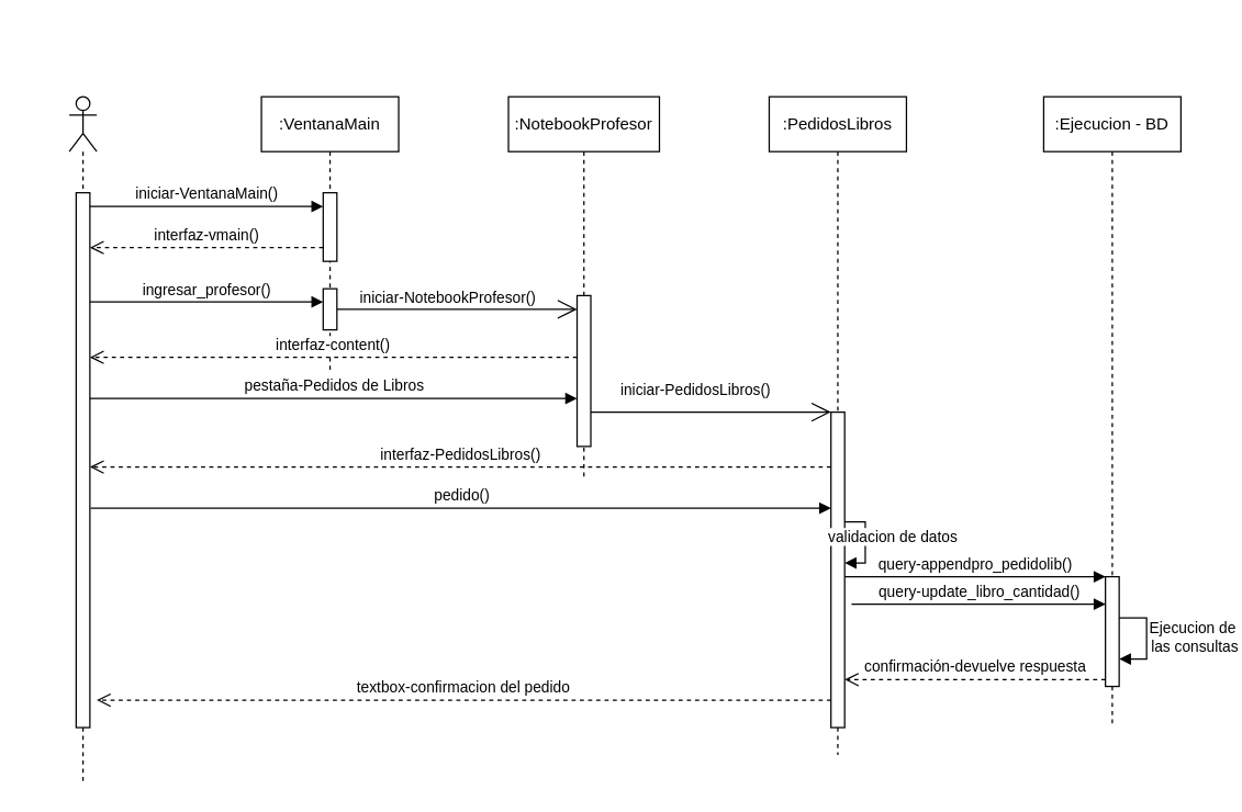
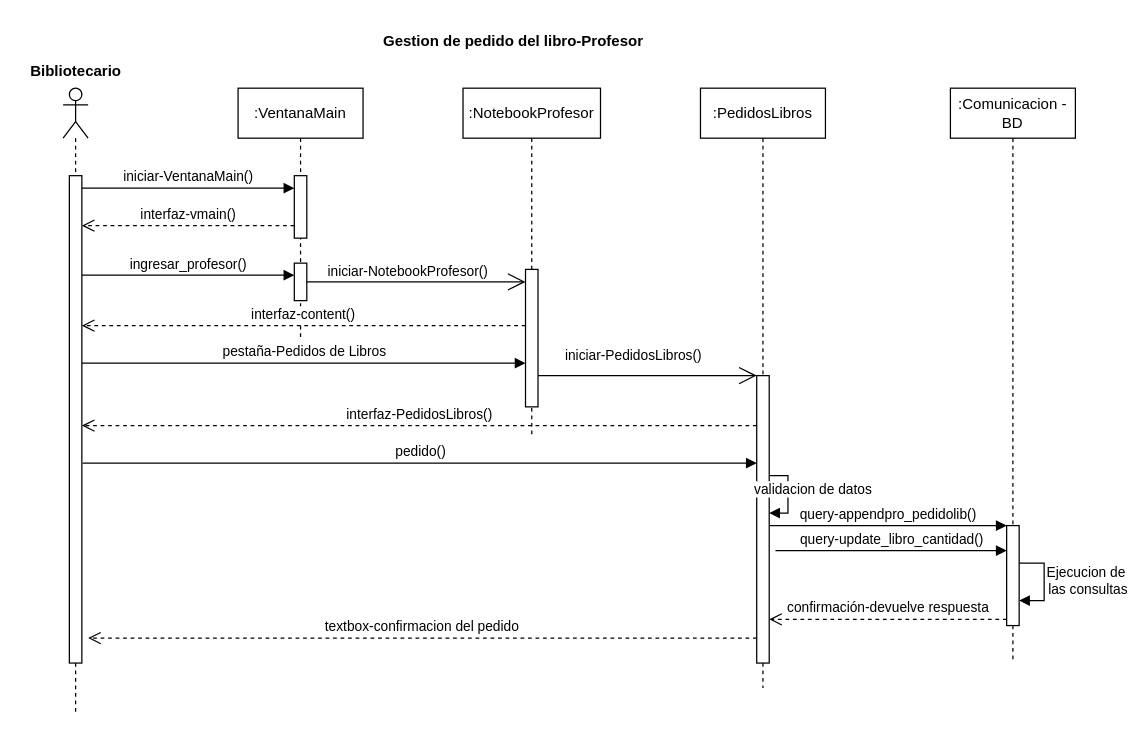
  <mxCell id="0" />
  <mxCell id="1" parent="0" />
  <mxCell id="2" value=":VentanaMain" style="shape=umlLifeline;perimeter=lifelinePerimeter;whiteSpace=wrap;html=1;container=0;dropTarget=0;collapsible=0;recursiveResize=0;outlineConnect=0;portConstraint=eastwest;newEdgeStyle={&quot;edgeStyle&quot;:&quot;elbowEdgeStyle&quot;,&quot;elbow&quot;:&quot;vertical&quot;,&quot;curved&quot;:0,&quot;rounded&quot;:0};" parent="1" vertex="1"><mxGeometry x="190" y="70" width="100" height="200" as="geometry" /></mxCell>
  <mxCell id="3" value="" style="html=1;points=[];perimeter=orthogonalPerimeter;outlineConnect=0;targetShapes=umlLifeline;portConstraint=eastwest;newEdgeStyle={&quot;edgeStyle&quot;:&quot;elbowEdgeStyle&quot;,&quot;elbow&quot;:&quot;vertical&quot;,&quot;curved&quot;:0,&quot;rounded&quot;:0};" parent="2" vertex="1"><mxGeometry x="45" y="70" width="10" height="50" as="geometry" /></mxCell>
  <mxCell id="4" value="" style="html=1;points=[];perimeter=orthogonalPerimeter;outlineConnect=0;targetShapes=umlLifeline;portConstraint=eastwest;newEdgeStyle={&quot;edgeStyle&quot;:&quot;elbowEdgeStyle&quot;,&quot;elbow&quot;:&quot;vertical&quot;,&quot;curved&quot;:0,&quot;rounded&quot;:0};" parent="2" vertex="1"><mxGeometry x="45" y="140" width="10" height="30" as="geometry" /></mxCell>
  <mxCell id="5" value=":NotebookProfesor" style="shape=umlLifeline;perimeter=lifelinePerimeter;whiteSpace=wrap;html=1;container=0;dropTarget=0;collapsible=0;recursiveResize=0;outlineConnect=0;portConstraint=eastwest;newEdgeStyle={&quot;edgeStyle&quot;:&quot;elbowEdgeStyle&quot;,&quot;elbow&quot;:&quot;vertical&quot;,&quot;curved&quot;:0,&quot;rounded&quot;:0};" parent="1" vertex="1"><mxGeometry x="370" y="70" width="110" height="280" as="geometry" /></mxCell>
  <mxCell id="6" value="" style="html=1;points=[];perimeter=orthogonalPerimeter;outlineConnect=0;targetShapes=umlLifeline;portConstraint=eastwest;newEdgeStyle={&quot;edgeStyle&quot;:&quot;elbowEdgeStyle&quot;,&quot;elbow&quot;:&quot;vertical&quot;,&quot;curved&quot;:0,&quot;rounded&quot;:0};" parent="5" vertex="1"><mxGeometry x="50" y="145" width="10" height="110" as="geometry" /></mxCell>
  <mxCell id="7" value="" style="shape=umlLifeline;perimeter=lifelinePerimeter;whiteSpace=wrap;html=1;container=1;dropTarget=0;collapsible=0;recursiveResize=0;outlineConnect=0;portConstraint=eastwest;newEdgeStyle={&quot;curved&quot;:0,&quot;rounded&quot;:0};participant=umlActor;" parent="1" vertex="1"><mxGeometry x="50" y="70" width="20" height="500" as="geometry" /></mxCell>
  <mxCell id="8" value="" style="html=1;points=[];perimeter=orthogonalPerimeter;outlineConnect=0;targetShapes=umlLifeline;portConstraint=eastwest;newEdgeStyle={&quot;edgeStyle&quot;:&quot;elbowEdgeStyle&quot;,&quot;elbow&quot;:&quot;vertical&quot;,&quot;curved&quot;:0,&quot;rounded&quot;:0};" parent="7" vertex="1"><mxGeometry x="5" y="70" width="10" height="390" as="geometry" /></mxCell>
+ <mxCell id="9" value="Gestion de pedido del libro-Profesor" style="text;align=center;fontStyle=1;verticalAlign=middle;spacingLeft=3;spacingRight=3;strokeColor=none;rotatable=0;points=[[0,0.5],[1,0.5]];portConstraint=eastwest;html=1;" parent="1" vertex="1"><mxGeometry x="300" y="20" width="220" height="26" as="geometry" /></mxCell>
  <mxCell id="10" value="iniciar-VentanaMain()" style="html=1;verticalAlign=bottom;endArrow=block;edgeStyle=elbowEdgeStyle;elbow=vertical;curved=0;rounded=0;" parent="1" source="8" target="3" edge="1"><mxGeometry relative="1" as="geometry"><mxPoint x="60" y="150" as="sourcePoint" /><Array as="points"><mxPoint x="145" y="150" /></Array><mxPoint x="230" y="150" as="targetPoint" /></mxGeometry></mxCell>
  <mxCell id="11" value="interfaz-vmain()" style="html=1;verticalAlign=bottom;endArrow=open;dashed=1;endSize=8;edgeStyle=elbowEdgeStyle;elbow=vertical;curved=0;rounded=0;" parent="1" source="3" target="8" edge="1"><mxGeometry relative="1" as="geometry"><mxPoint x="80" y="180" as="targetPoint" /><Array as="points"><mxPoint x="190.19" y="180" /></Array><mxPoint x="230" y="180" as="sourcePoint" /></mxGeometry></mxCell>
  <mxCell id="12" value="ingresar_profesor()" style="html=1;verticalAlign=bottom;endArrow=block;edgeStyle=elbowEdgeStyle;elbow=vertical;curved=0;rounded=0;" parent="1" source="8" target="4" edge="1"><mxGeometry relative="1" as="geometry"><mxPoint x="70" y="219.66" as="sourcePoint" /><Array as="points"><mxPoint x="150" y="219.66" /></Array><mxPoint x="200" y="220" as="targetPoint" /></mxGeometry></mxCell>
  <mxCell id="13" value="" style="endArrow=open;endFill=1;endSize=12;html=1;rounded=0;" parent="1" source="4" target="6" edge="1"><mxGeometry width="160" relative="1" as="geometry"><mxPoint x="250" y="230" as="sourcePoint" /><mxPoint x="414" y="230" as="targetPoint" /></mxGeometry></mxCell>
  <mxCell id="14" value="&lt;span style=&quot;background-color: rgb(255, 255, 255);&quot;&gt;&lt;span style=&quot;font-family: Helvetica; font-size: 11px; font-style: normal; font-variant-ligatures: normal; font-variant-caps: normal; font-weight: 400; letter-spacing: normal; orphans: 2; text-align: center; text-indent: 0px; text-transform: none; widows: 2; word-spacing: 0px; -webkit-text-stroke-width: 0px; white-space: nowrap; text-decoration-thickness: initial; text-decoration-style: initial; text-decoration-color: initial; float: none; display: inline !important;&quot;&gt;iniciar-&lt;/span&gt;&lt;span style=&quot;font-family: Helvetica; font-size: 11px; font-style: normal; font-variant-ligatures: normal; font-variant-caps: normal; font-weight: 400; letter-spacing: normal; orphans: 2; text-align: center; text-indent: 0px; text-transform: none; widows: 2; word-spacing: 0px; -webkit-text-stroke-width: 0px; white-space: nowrap; text-decoration-thickness: initial; text-decoration-style: initial; text-decoration-color: initial; float: none; display: inline !important;&quot;&gt;NotebookProfesor&lt;/span&gt;&lt;span style=&quot;font-family: Helvetica; font-size: 11px; font-style: normal; font-variant-ligatures: normal; font-variant-caps: normal; font-weight: 400; letter-spacing: normal; orphans: 2; text-align: center; text-indent: 0px; text-transform: none; widows: 2; word-spacing: 0px; -webkit-text-stroke-width: 0px; white-space: nowrap; text-decoration-thickness: initial; text-decoration-style: initial; text-decoration-color: initial; float: none; display: inline !important;&quot;&gt;()&lt;/span&gt;&lt;/span&gt;" style="text;whiteSpace=wrap;html=1;" parent="1" vertex="1"><mxGeometry x="260" y="202.5" width="160" height="15" as="geometry" /></mxCell>
  <mxCell id="15" value="interfaz-content()" style="html=1;verticalAlign=bottom;endArrow=open;dashed=1;endSize=8;edgeStyle=elbowEdgeStyle;elbow=vertical;curved=0;rounded=0;" parent="1" source="6" target="8" edge="1"><mxGeometry relative="1" as="geometry"><mxPoint x="80" y="260" as="targetPoint" /><Array as="points"><mxPoint x="335.19" y="260" /></Array><mxPoint x="380" y="260" as="sourcePoint" /></mxGeometry></mxCell>
  <mxCell id="16" value="pestaña-Pedidos de Libros" style="html=1;verticalAlign=bottom;endArrow=block;edgeStyle=elbowEdgeStyle;elbow=vertical;curved=0;rounded=0;" parent="1" source="8" target="6" edge="1"><mxGeometry relative="1" as="geometry"><mxPoint x="80" y="290" as="sourcePoint" /><Array as="points"><mxPoint x="175" y="290" /></Array><mxPoint x="260" y="290.34" as="targetPoint" /></mxGeometry></mxCell>
  <mxCell id="17" value=":PedidosLibros" style="shape=umlLifeline;perimeter=lifelinePerimeter;whiteSpace=wrap;html=1;container=1;dropTarget=0;collapsible=0;recursiveResize=0;outlineConnect=0;portConstraint=eastwest;newEdgeStyle={&quot;curved&quot;:0,&quot;rounded&quot;:0};" parent="1" vertex="1"><mxGeometry x="560" y="70" width="100" height="480" as="geometry" /></mxCell>
  <mxCell id="18" value="" style="html=1;points=[];perimeter=orthogonalPerimeter;outlineConnect=0;targetShapes=umlLifeline;portConstraint=eastwest;newEdgeStyle={&quot;edgeStyle&quot;:&quot;elbowEdgeStyle&quot;,&quot;elbow&quot;:&quot;vertical&quot;,&quot;curved&quot;:0,&quot;rounded&quot;:0};" parent="17" vertex="1"><mxGeometry x="45" y="230" width="10" height="230" as="geometry" /></mxCell>
  <mxCell id="19" value="validacion de datos" style="html=1;verticalAlign=bottom;endArrow=block;curved=0;rounded=0;" parent="17" source="18" target="18" edge="1"><mxGeometry x="0.167" y="20" width="80" relative="1" as="geometry"><mxPoint x="70" y="310" as="sourcePoint" /><mxPoint x="150" y="310" as="targetPoint" /><Array as="points"><mxPoint x="70" y="310" /><mxPoint x="70" y="340" /></Array><mxPoint as="offset" /></mxGeometry></mxCell>
  <mxCell id="20" value="&lt;span style=&quot;font-family: Helvetica; font-size: 11px; font-style: normal; font-variant-ligatures: normal; font-variant-caps: normal; font-weight: 400; letter-spacing: normal; orphans: 2; text-align: center; text-indent: 0px; text-transform: none; widows: 2; word-spacing: 0px; -webkit-text-stroke-width: 0px; white-space: nowrap; text-decoration-thickness: initial; text-decoration-style: initial; text-decoration-color: initial; float: none; display: inline !important; background-color: rgb(255, 255, 255);&quot;&gt;iniciar-PedidosLibros()&lt;/span&gt;" style="text;whiteSpace=wrap;html=1;" parent="1" vertex="1"><mxGeometry x="450" y="270" width="160" height="30" as="geometry" /></mxCell>
  <mxCell id="21" value="" style="endArrow=open;endFill=1;endSize=12;html=1;rounded=0;" parent="1" source="6" target="18" edge="1"><mxGeometry width="160" relative="1" as="geometry"><mxPoint x="445" y="310" as="sourcePoint" /><mxPoint x="600" y="310" as="targetPoint" /></mxGeometry></mxCell>
  <mxCell id="22" value="interfaz-PedidosLibros()" style="html=1;verticalAlign=bottom;endArrow=open;dashed=1;endSize=8;edgeStyle=elbowEdgeStyle;elbow=vertical;curved=0;rounded=0;" parent="1" source="18" target="8" edge="1"><mxGeometry relative="1" as="geometry"><mxPoint x="247.5" y="340" as="targetPoint" /><Array as="points"><mxPoint x="517.69" y="340" /></Array><mxPoint x="602.5" y="340" as="sourcePoint" /></mxGeometry></mxCell>
  <mxCell id="23" value="pedido()" style="html=1;verticalAlign=bottom;endArrow=block;edgeStyle=elbowEdgeStyle;elbow=vertical;curved=0;rounded=0;" parent="1" target="18" edge="1"><mxGeometry relative="1" as="geometry"><mxPoint x="65.5" y="370" as="sourcePoint" /><Array as="points"><mxPoint x="180.5" y="370" /></Array><mxPoint x="580" y="370" as="targetPoint" /></mxGeometry></mxCell>
- <mxCell id="24" value=":Ejecucion - BD" style="shape=umlLifeline;perimeter=lifelinePerimeter;whiteSpace=wrap;html=1;container=1;dropTarget=0;collapsible=0;recursiveResize=0;outlineConnect=0;portConstraint=eastwest;newEdgeStyle={&quot;curved&quot;:0,&quot;rounded&quot;:0};" parent="1" vertex="1"><mxGeometry x="760" y="70" width="100" height="460" as="geometry" /></mxCell>
+ <mxCell id="24" value=":Comunicacion - BD" style="shape=umlLifeline;perimeter=lifelinePerimeter;whiteSpace=wrap;html=1;container=1;dropTarget=0;collapsible=0;recursiveResize=0;outlineConnect=0;portConstraint=eastwest;newEdgeStyle={&quot;curved&quot;:0,&quot;rounded&quot;:0};" parent="1" vertex="1"><mxGeometry x="760" y="70" width="100" height="460" as="geometry" /></mxCell>
  <mxCell id="25" value="" style="html=1;points=[[0,0,0,0,5],[0,1,0,0,-5],[1,0,0,0,5],[1,1,0,0,-5]];perimeter=orthogonalPerimeter;outlineConnect=0;targetShapes=umlLifeline;portConstraint=eastwest;newEdgeStyle={&quot;curved&quot;:0,&quot;rounded&quot;:0};" parent="24" vertex="1"><mxGeometry x="45" y="350" width="10" height="80" as="geometry" /></mxCell>
  <mxCell id="26" value="Ejecucion de&amp;nbsp;&lt;div&gt;las consultas&lt;/div&gt;" style="html=1;verticalAlign=bottom;endArrow=block;curved=0;rounded=0;" parent="24" source="25" target="25" edge="1"><mxGeometry x="0.429" y="-35" width="80" relative="1" as="geometry"><mxPoint x="60" y="360" as="sourcePoint" /><mxPoint x="140" y="360" as="targetPoint" /><Array as="points"><mxPoint x="75" y="380" /><mxPoint x="75" y="410" /></Array><mxPoint x="35" y="35" as="offset" /></mxGeometry></mxCell>
  <mxCell id="27" value="query-appendpro_pedidolib()" style="html=1;verticalAlign=bottom;endArrow=block;curved=0;rounded=0;" parent="1" source="18" target="25" edge="1"><mxGeometry width="80" relative="1" as="geometry"><mxPoint x="650" y="420" as="sourcePoint" /><mxPoint x="750" y="420" as="targetPoint" /></mxGeometry></mxCell>
  <mxCell id="28" value="confirmación-devuelve respuesta" style="html=1;verticalAlign=bottom;endArrow=open;dashed=1;endSize=8;curved=0;rounded=0;exitX=0;exitY=1;exitDx=0;exitDy=-5;exitPerimeter=0;" parent="1" source="25" target="18" edge="1"><mxGeometry relative="1" as="geometry"><mxPoint x="790" y="490" as="sourcePoint" /><mxPoint x="670" y="495" as="targetPoint" /></mxGeometry></mxCell>
  <mxCell id="29" value="query-update_libro_cantidad()" style="html=1;verticalAlign=bottom;endArrow=block;curved=0;rounded=0;" parent="1" target="25" edge="1"><mxGeometry width="80" relative="1" as="geometry"><mxPoint x="620" y="440" as="sourcePoint" /><mxPoint x="790" y="440" as="targetPoint" /></mxGeometry></mxCell>
  <mxCell id="30" value="textbox-confirmacion del pedido" style="html=1;verticalAlign=bottom;endArrow=open;dashed=1;endSize=8;curved=0;rounded=0;" parent="1" source="18" edge="1"><mxGeometry relative="1" as="geometry"><mxPoint x="595" y="510" as="sourcePoint" /><mxPoint x="70" y="510" as="targetPoint" /></mxGeometry></mxCell>
+ <mxCell id="31" value="Bibliotecario" style="text;align=center;fontStyle=1;verticalAlign=middle;spacingLeft=3;spacingRight=3;strokeColor=none;rotatable=0;points=[[0,0.5],[1,0.5]];portConstraint=eastwest;html=1;" parent="1" vertex="1"><mxGeometry x="20" y="44" width="80" height="26" as="geometry" /></mxCell>
